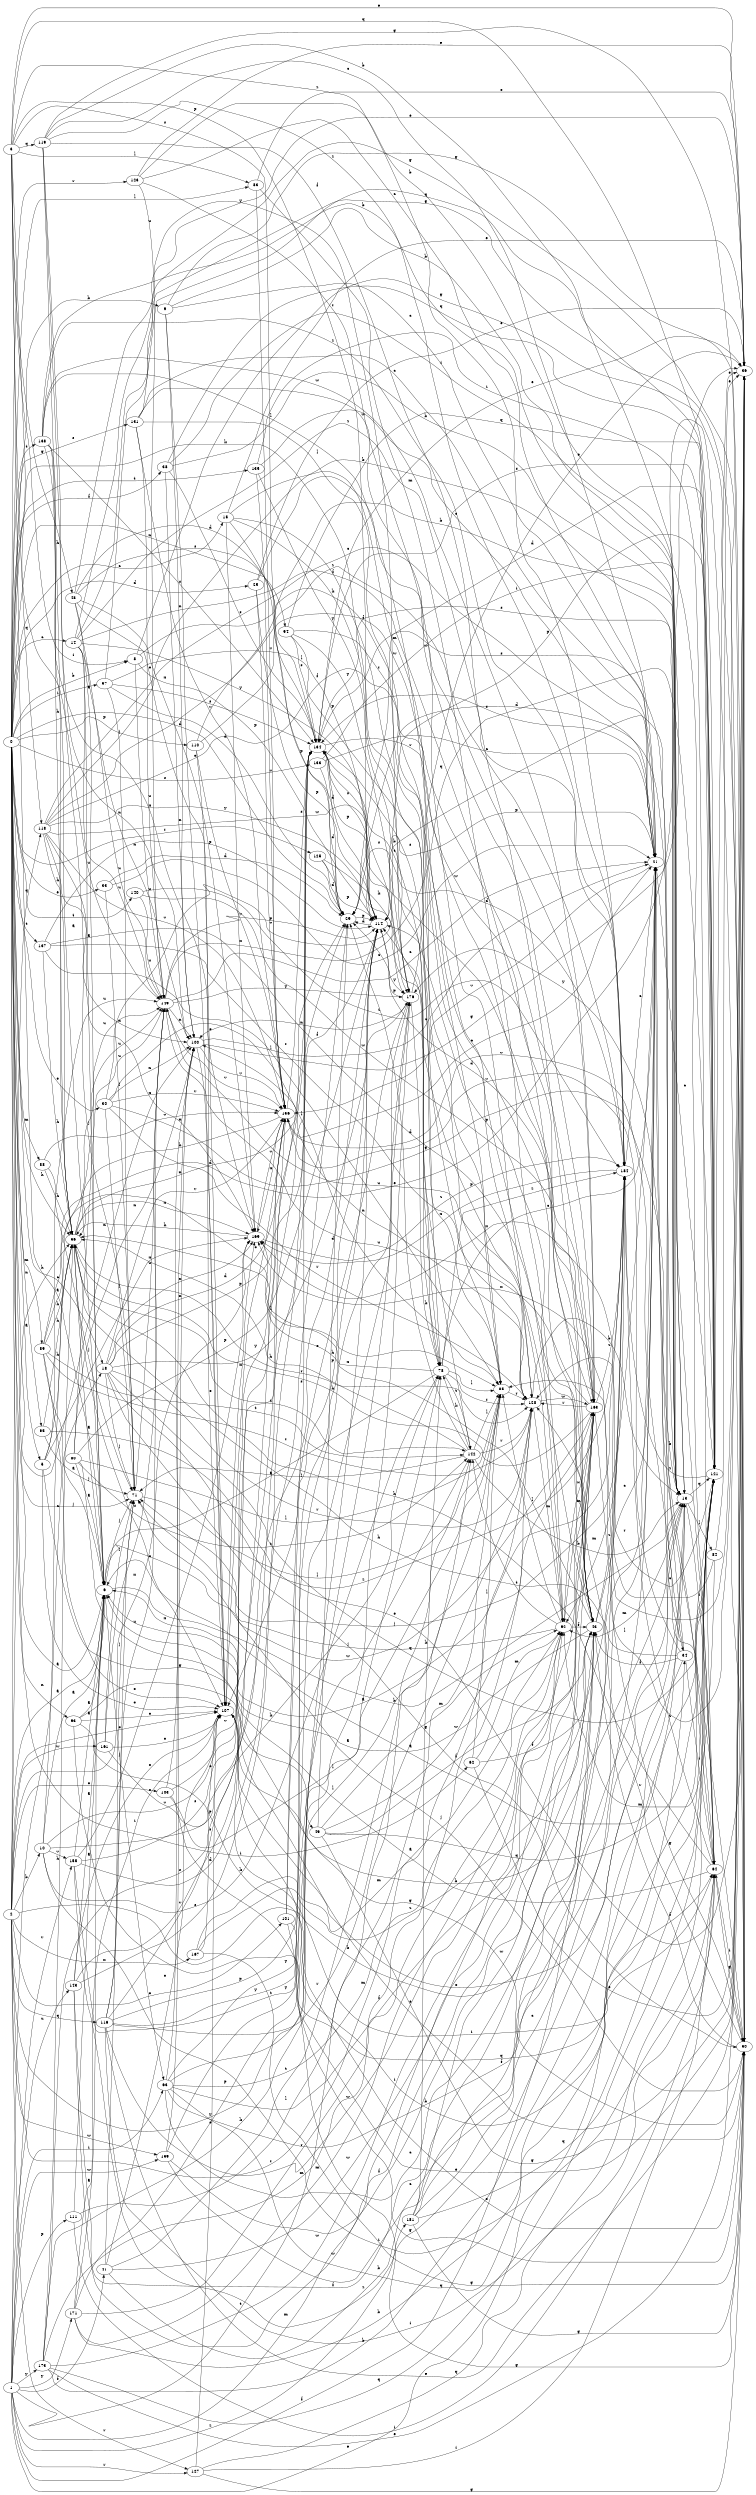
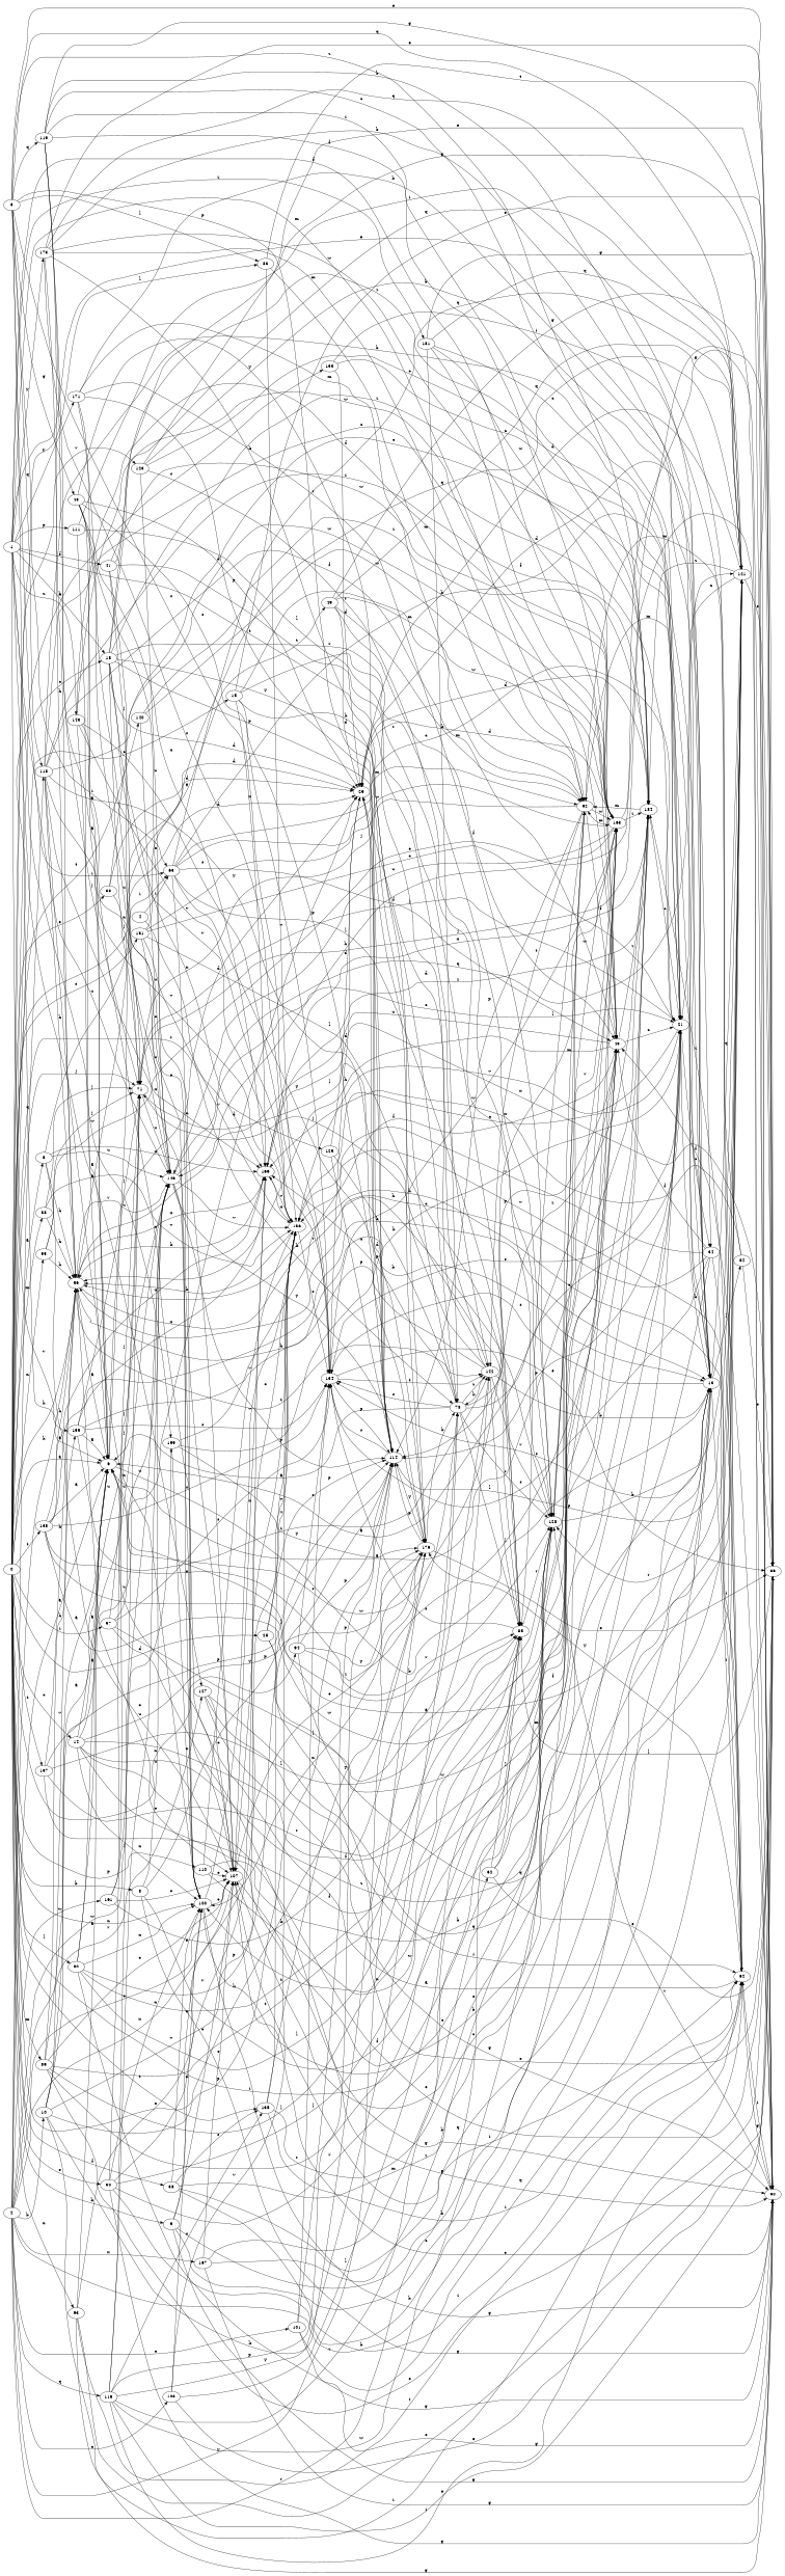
  strict digraph {
    rankdir=LR
    0
    5
    6
    8
    9
    14
    15
    18
    25
    29
    30
    33
    38
    56
    57
    62
    71
    78
    80
    83
    88
    89
    93
    94
    95
    100
    110
    123
    125
    131
    133
    135
    137
    138
    140
    107
    169
    149
    49
    63
    13
    163
    43
    114
    50
    21
    176
    36
    184
    92
    128
    121
    156
    85
    134
    64
    142
    1
    34
    41
    111
    127
    143
    155
    159
    171
    173
    181
    2
    10
    101
    103
    116
    118
    161
    167
    84
    3
    48
    119
+   4
    0 -> 5 [label=a]
    0 -> 6 [label=a]
    0 -> 8 [label=b]
    0 -> 9 [label=b]
    0 -> 14 [label=c]
    0 -> 15 [label=c]
    0 -> 18 [label=c]
    0 -> 25 [label=d]
    0 -> 29 [label=d]
    0 -> 30 [label=e]
    0 -> 33 [label=e]
    0 -> 38 [label=f]
    0 -> 56 [label=h]
    0 -> 57 [label=i]
    0 -> 62 [label=i]
    0 -> 71 [label=j]
    0 -> 78 [label=k]
+   0 -> 80 [label=l]
    0 -> 83 [label=l]
    0 -> 88 [label=m]
    0 -> 89 [label=m]
    0 -> 93 [label=n]
    0 -> 94 [label=n]
    0 -> 95 [label=n]
    0 -> 100 [label=n]
    0 -> 110 [label=p]
    0 -> 123 [label=r]
    0 -> 125 [label=r]
    0 -> 131 [label=s]
    0 -> 133 [label=s]
    0 -> 135 [label=t]
    0 -> 137 [label=t]
    0 -> 138 [label=t]
    0 -> 140 [label=t]
    5 -> 56 [label=h]
    5 -> 107 [label=o]
    5 -> 169 [label=x]
    5 -> 149 [label=u]
    5 -> 49 [label=g]
    6 -> 71 [label=j]
    6 -> 63 [label=i]
    6 -> 13 [label=b]
    6 -> 163 [label=w]
    8 -> 149 [label=u]
    8 -> 43 [label=f]
    8 -> 114 [label=p]
    8 -> 50 [label=g]
    9 -> 100 [label=n]
    9 -> 107 [label=o]
    9 -> 13 [label=b]
    9 -> 50 [label=g]
    9 -> 21 [label=c]
    14 -> 6 [label=a]
    14 -> 100 [label=n]
    14 -> 149 [label=u]
    14 -> 43 [label=f]
    14 -> 50 [label=g]
    14 -> 176 [label=y]
    14 -> 36 [label=e]
    14 -> 184 [label=z]
    15 -> 78 [label=k]
    15 -> 169 [label=x]
    15 -> 114 [label=p]
    15 -> 36 [label=e]
    15 -> 92 [label=m]
    15 -> 128 [label=r]
    18 -> 29 [label=d]
    18 -> 71 [label=j]
    18 -> 169 [label=x]
    18 -> 114 [label=p]
    18 -> 50 [label=g]
    18 -> 176 [label=y]
    18 -> 184 [label=z]
    18 -> 128 [label=r]
    18 -> 121 [label=q]
    18 -> 156 [label=v]
    25 -> 163 [label=w]
    25 -> 114 [label=p]
    25 -> 36 [label=e]
    25 -> 156 [label=v]
    29 -> 114 [label=p]
    30 -> 71 [label=j]
    30 -> 100 [label=n]
    30 -> 13 [label=b]
    30 -> 50 [label=g]
    30 -> 128 [label=r]
    30 -> 156 [label=v]
    30 -> 85 [label=l]
    33 -> 29 [label=d]
    33 -> 71 [label=j]
    33 -> 21 [label=c]
    38 -> 100 [label=n]
    38 -> 13 [label=b]
    38 -> 121 [label=q]
-   38 -> 134 [label=s]
+   38 -> 135 [label=s]
    38 -> 64 [label=i]
    56 -> 6 [label=a]
    56 -> 29 [label=d]
    56 -> 107 [label=o]
    56 -> 169 [label=x]
    56 -> 149 [label=u]
    56 -> 128 [label=r]
    56 -> 142 [label=t]
    57 -> 29 [label=d]
    57 -> 71 [label=j]
    57 -> 50 [label=g]
    57 -> 85 [label=l]
    57 -> 134 [label=s]
    62 -> 43 [label=f]
    62 -> 36 [label=e]
    62 -> 92 [label=m]
    62 -> 85 [label=l]
    71 -> 149 [label=u]
    71 -> 85 [label=l]
    78 -> 6 [label=a]
    78 -> 169 [label=x]
    78 -> 21 [label=c]
    78 -> 184 [label=z]
    78 -> 128 [label=r]
    78 -> 85 [label=l]
    78 -> 134 [label=s]
    78 -> 142 [label=t]
    80 -> 6 [label=a]
    80 -> 100 [label=n]
    80 -> 149 [label=u]
    80 -> 114 [label=p]
    80 -> 50 [label=g]
    80 -> 85 [label=l]
    80 -> 142 [label=t]
-   83 -> 36 [label=e]
+   83 -> 36 [label=t]
    83 -> 92 [label=m]
    83 -> 156 [label=v]
    88 -> 56 [label=h]
    88 -> 71 [label=j]
    88 -> 156 [label=v]
    89 -> 6 [label=a]
    89 -> 56 [label=h]
    89 -> 107 [label=o]
    89 -> 36 [label=e]
    89 -> 128 [label=r]
    89 -> 85 [label=l]
    89 -> 142 [label=t]
    93 -> 6 [label=a]
    93 -> 107 [label=o]
    93 -> 50 [label=g]
    93 -> 36 [label=e]
    93 -> 64 [label=i]
    94 -> 114 [label=p]
    94 -> 176 [label=y]
    94 -> 128 [label=r]
    94 -> 121 [label=q]
    94 -> 134 [label=s]
    95 -> 56 [label=h]
    95 -> 71 [label=j]
    95 -> 36 [label=e]
    100 -> 107 [label=o]
    100 -> 50 [label=g]
    100 -> 21 [label=c]
    100 -> 156 [label=v]
    110 -> 107 [label=o]
    110 -> 13 [label=b]
    110 -> 163 [label=w]
    110 -> 156 [label=v]
    123 -> 149 [label=u]
    123 -> 13 [label=b]
    123 -> 21 [label=c]
    123 -> 36 [label=e]
    123 -> 128 [label=r]
    125 -> 29 [label=d]
    125 -> 78 [label=k]
    125 -> 114 [label=p]
    131 -> 149 [label=u]
    131 -> 163 [label=w]
    131 -> 21 [label=c]
    131 -> 121 [label=q]
    131 -> 156 [label=v]
    131 -> 85 [label=l]
    133 -> 29 [label=d]
    133 -> 21 [label=c]
    133 -> 64 [label=i]
    135 -> 21 [label=c]
    135 -> 176 [label=y]
    135 -> 156 [label=v]
    135 -> 64 [label=i]
    137 -> 56 [label=h]
    137 -> 43 [label=f]
    137 -> 114 [label=p]
    137 -> 128 [label=r]
    137 -> 85 [label=l]
    138 -> 6 [label=a]
    138 -> 56 [label=h]
    138 -> 169 [label=x]
    138 -> 13 [label=b]
    138 -> 163 [label=w]
    138 -> 184 [label=z]
    138 -> 85 [label=l]
    138 -> 134 [label=s]
    140 -> 149 [label=u]
    140 -> 163 [label=w]
    140 -> 184 [label=z]
    107 -> 169 [label=x]
    107 -> 13 [label=b]
    107 -> 64 [label=i]
    169 -> 56 [label=h]
    169 -> 184 [label=z]
    169 -> 156 [label=v]
    149 -> 100 [label=n]
    149 -> 114 [label=p]
    149 -> 21 [label=c]
    149 -> 176 [label=y]
    149 -> 121 [label=q]
    149 -> 156 [label=v]
    49 -> 29 [label=d]
    49 -> 163 [label=w]
    49 -> 43 [label=f]
    49 -> 50 [label=g]
    49 -> 92 [label=m]
    49 -> 121 [label=q]
    63 -> 100 [label=n]
    63 -> 13 [label=b]
    63 -> 43 [label=f]
    63 -> 21 [label=c]
    63 -> 176 [label=y]
    63 -> 92 [label=m]
    63 -> 121 [label=q]
    63 -> 85 [label=l]
    13 -> 92 [label=m]
    13 -> 121 [label=q]
    13 -> 134 [label=s]
    13 -> 64 [label=i]
    13 -> 84 [label=l]
    163 -> 29 [label=d]
    163 -> 56 [label=h]
    163 -> 149 [label=u]
    163 -> 50 [label=g]
    163 -> 184 [label=z]
    163 -> 92 [label=m]
    163 -> 128 [label=r]
    43 -> 6 [label=a]
    43 -> 56 [label=h]
    43 -> 149 [label=u]
    43 -> 114 [label=p]
    43 -> 21 [label=c]
    43 -> 184 [label=z]
    114 -> 29 [label=d]
    114 -> 176 [label=y]
    114 -> 134 [label=s]
    50 -> 71 [label=j]
    50 -> 107 [label=o]
    50 -> 43 [label=f]
    50 -> 128 [label=r]
    50 -> 64 [label=i]
    21 -> 71 [label=j]
    21 -> 13 [label=b]
    21 -> 114 [label=p]
    21 -> 156 [label=v]
    21 -> 134 [label=s]
    21 -> 34 [label=c]
    176 -> 78 [label=k]
    176 -> 100 [label=n]
    176 -> 107 [label=o]
    176 -> 114 [label=p]
    176 -> 36 [label=e]
    36 -> 169 [label=x]
    36 -> 85 [label=l]
    184 -> 6 [label=a]
    184 -> 29 [label=d]
    184 -> 169 [label=x]
    184 -> 21 [label=c]
    184 -> 92 [label=m]
    92 -> 71 [label=j]
    92 -> 163 [label=w]
    92 -> 43 [label=f]
    92 -> 114 [label=p]
    92 -> 85 [label=l]
    92 -> 142 [label=t]
    128 -> 100 [label=n]
    128 -> 13 [label=b]
    128 -> 163 [label=w]
    128 -> 92 [label=m]
    121 -> 6 [label=a]
    121 -> 29 [label=d]
    121 -> 114 [label=p]
    121 -> 21 [label=c]
    121 -> 36 [label=e]
    121 -> 184 [label=z]
    121 -> 128 [label=r]
    121 -> 134 [label=s]
    156 -> 56 [label=h]
    156 -> 107 [label=o]
    156 -> 169 [label=x]
    156 -> 21 [label=c]
    156 -> 134 [label=s]
    85 -> 128 [label=r]
    85 -> 134 [label=s]
    134 -> 29 [label=d]
    134 -> 163 [label=w]
    134 -> 114 [label=p]
    134 -> 36 [label=e]
    134 -> 142 [label=t]
    64 -> 6 [label=a]
    64 -> 56 [label=h]
    64 -> 50 [label=g]
    64 -> 176 [label=y]
    64 -> 184 [label=z]
    64 -> 156 [label=v]
    142 -> 29 [label=d]
    142 -> 56 [label=h]
    142 -> 71 [label=j]
    142 -> 78 [label=k]
    142 -> 13 [label=b]
    142 -> 128 [label=r]
    142 -> 85 [label=l]
    1 -> 18 [label=c]
    1 -> 63 [label=i]
    1 -> 43 [label=f]
    1 -> 92 [label=m]
    1 -> 142 [label=t]
    1 -> 34 [label=e]
    1 -> 41 [label=f]
    1 -> 111 [label=p]
    1 -> 127 [label=r]
    1 -> 143 [label=u]
    1 -> 155 [label=v]
    1 -> 159 [label=w]
    1 -> 171 [label=y]
    1 -> 173 [label=y]
    1 -> 181 [label=z]
    34 -> 29 [label=d]
    34 -> 56 [label=h]
    34 -> 107 [label=o]
    34 -> 43 [label=f]
    34 -> 156 [label=v]
    34 -> 134 [label=s]
    34 -> 64 [label=i]
    41 -> 71 [label=j]
    41 -> 107 [label=o]
    41 -> 163 [label=w]
    41 -> 184 [label=z]
    41 -> 142 [label=t]
    111 -> 6 [label=a]
    111 -> 85 [label=l]
    111 -> 64 [label=i]
    127 -> 107 [label=o]
    127 -> 50 [label=g]
    127 -> 121 [label=q]
    127 -> 64 [label=i]
    143 -> 6 [label=a]
    143 -> 107 [label=o]
    143 -> 163 [label=w]
    143 -> 43 [label=f]
    143 -> 156 [label=v]
    143 -> 134 [label=s]
    155 -> 6 [label=a]
    155 -> 29 [label=d]
    155 -> 169 [label=x]
    155 -> 13 [label=b]
    155 -> 134 [label=s]
    155 -> 142 [label=t]
    159 -> 100 [label=n]
    159 -> 43 [label=f]
    159 -> 21 [label=c]
    159 -> 176 [label=y]
    171 -> 6 [label=a]
    171 -> 107 [label=o]
    171 -> 13 [label=b]
    171 -> 114 [label=p]
    171 -> 92 [label=m]
    171 -> 128 [label=r]
    173 -> 56 [label=h]
    173 -> 78 [label=k]
    173 -> 13 [label=b]
    173 -> 163 [label=w]
    173 -> 36 [label=e]
    173 -> 92 [label=m]
    173 -> 121 [label=q]
    173 -> 134 [label=s]
    181 -> 78 [label=k]
    181 -> 163 [label=w]
    181 -> 43 [label=f]
    181 -> 50 [label=g]
    181 -> 21 [label=c]
    181 -> 121 [label=q]
    2 -> 6 [label=a]
    2 -> 56 [label=h]
    2 -> 107 [label=o]
    2 -> 169 [label=x]
    2 -> 13 [label=b]
    2 -> 176 [label=y]
    2 -> 128 [label=r]
    2 -> 127 [label=r]
    2 -> 159 [label=w]
    2 -> 10 [label=b]
    2 -> 101 [label=o]
    2 -> 103 [label=o]
    2 -> 116 [label=q]
    2 -> 118 [label=q]
    2 -> 161 [label=w]
    2 -> 167 [label=x]
    10 -> 6 [label=a]
    10 -> 78 [label=k]
    10 -> 149 [label=u]
    10 -> 114 [label=p]
    10 -> 156 [label=v]
    10 -> 64 [label=i]
    10 -> 155 [label=v]
    101 -> 114 [label=p]
    101 -> 50 [label=g]
    101 -> 121 [label=q]
    101 -> 134 [label=s]
    103 -> 100 [label=n]
    103 -> 36 [label=e]
    103 -> 156 [label=v]
    103 -> 85 [label=l]
    116 -> 71 [label=j]
    116 -> 149 [label=u]
    116 -> 163 [label=w]
    116 -> 114 [label=p]
    116 -> 176 [label=y]
    116 -> 36 [label=e]
    116 -> 128 [label=r]
-   116 -> 134 [label=s]
+   116 -> 135 [label=s]
    116 -> 64 [label=i]
    118 -> 56 [label=h]
    118 -> 100 [label=n]
    118 -> 169 [label=x]
    118 -> 13 [label=b]
    118 -> 163 [label=w]
    118 -> 43 [label=f]
    118 -> 21 [label=c]
    118 -> 176 [label=y]
    118 -> 184 [label=z]
    118 -> 156 [label=v]
    161 -> 71 [label=j]
    161 -> 78 [label=k]
    161 -> 107 [label=o]
    161 -> 149 [label=u]
    167 -> 107 [label=o]
    167 -> 50 [label=g]
    167 -> 184 [label=z]
    167 -> 92 [label=m]
    84 -> 169 [label=x]
    84 -> 36 [label=e]
    84 -> 92 [label=m]
    3 -> 6 [label=a]
    3 -> 83 [label=l]
    3 -> 149 [label=u]
-   3 -> 8 [label=i]
+   3 -> 63 [label=i]
    3 -> 114 [label=p]
    3 -> 36 [label=e]
    3 -> 184 [label=z]
    3 -> 121 [label=q]
    3 -> 134 [label=s]
    3 -> 118 [label=q]
    3 -> 48 [label=g]
    3 -> 119 [label=q]
    48 -> 6 [label=a]
    48 -> 29 [label=d]
    48 -> 107 [label=o]
    48 -> 169 [label=x]
    48 -> 149 [label=u]
    48 -> 176 [label=y]
    48 -> 134 [label=s]
    119 -> 56 [label=h]
    119 -> 71 [label=j]
    119 -> 100 [label=n]
    119 -> 13 [label=b]
    119 -> 43 [label=f]
    119 -> 50 [label=g]
    119 -> 21 [label=c]
    119 -> 184 [label=z]
+   4 -> 78 [label=k]
+   4 -> 63 [label=i]
  }
